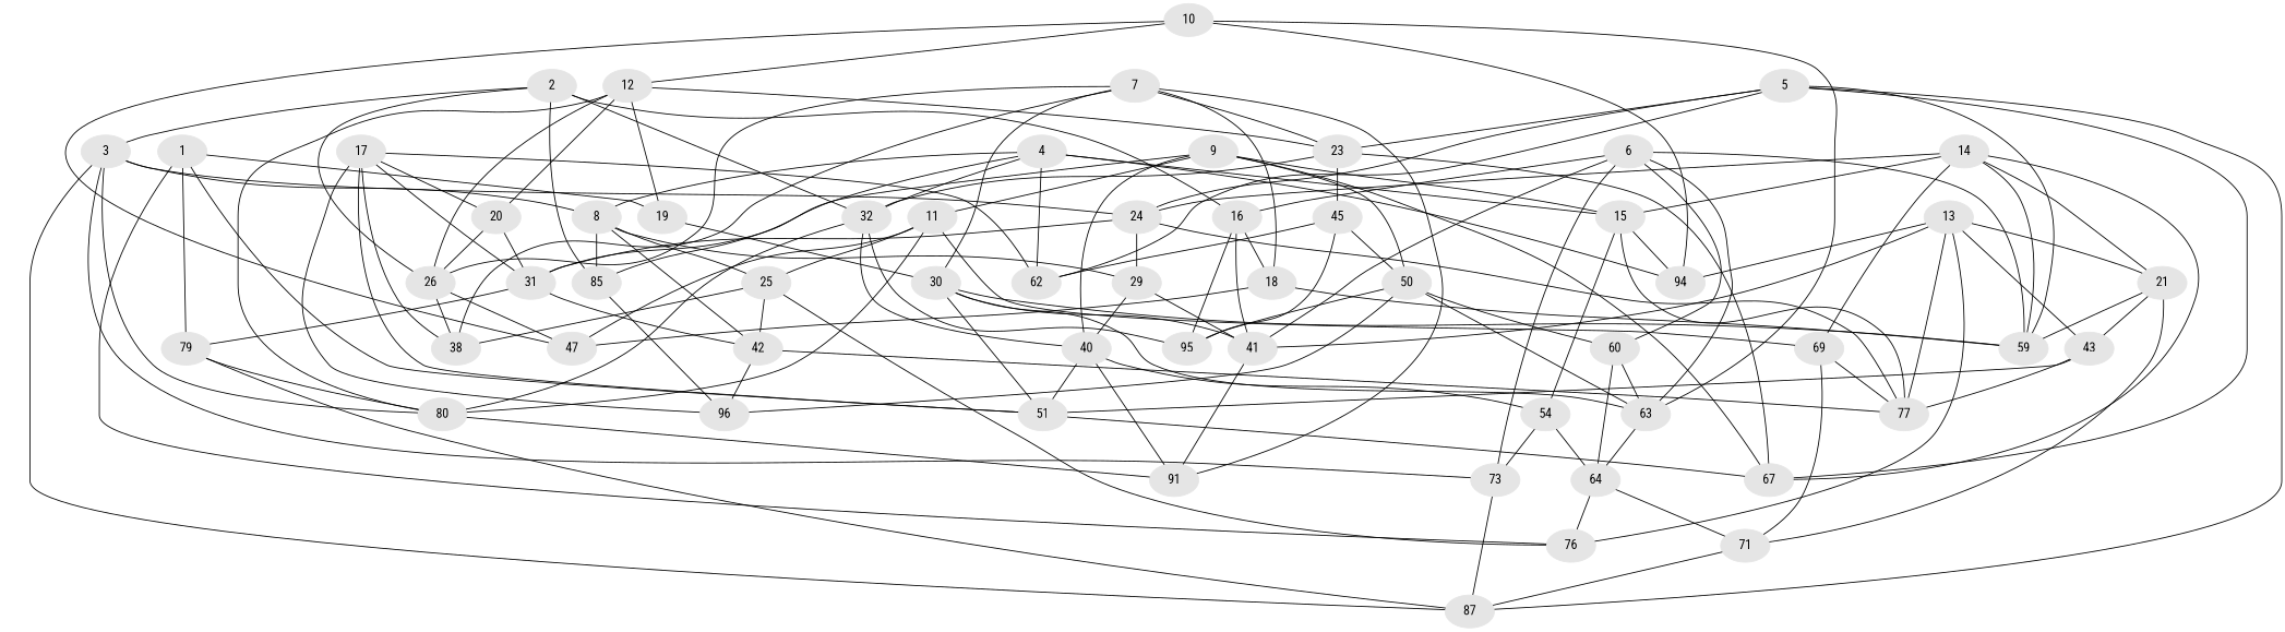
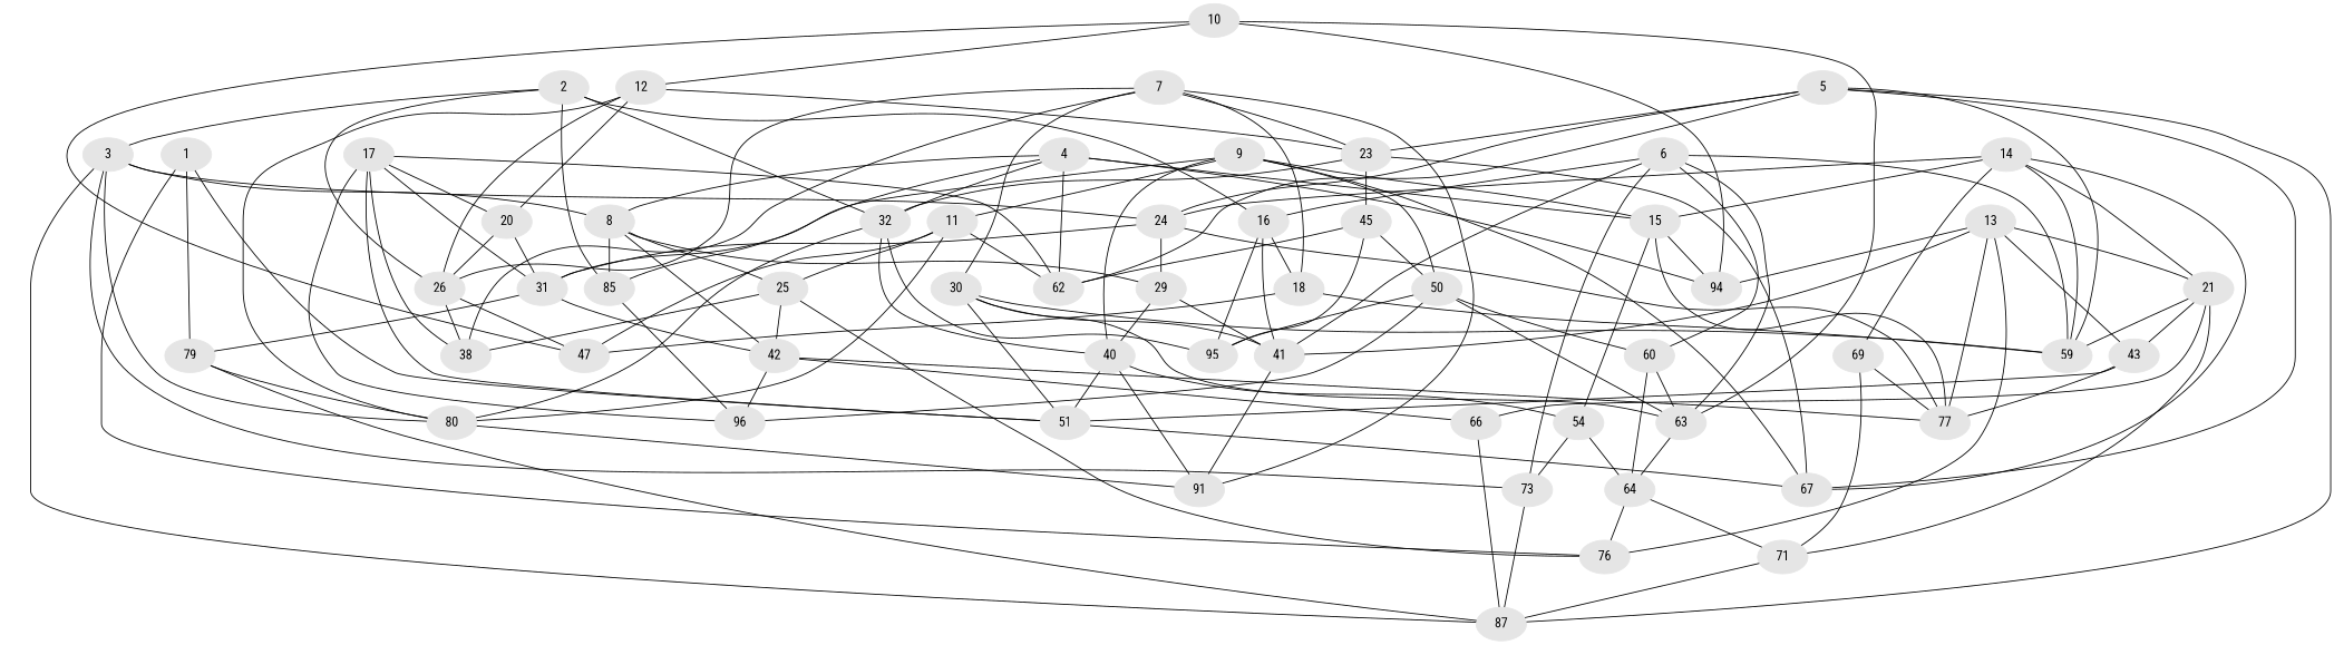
  graph {
    fontname="Roboto Condensed"
    node [color=gray90 fontname="Roboto Condensed" style=filled]
    edge [fontname="Roboto Condensed"]
    1 [super="+57"]
-   19
    51 [super="+55"]
    76
    79
    30 [super="+46"]
    67 [super="+75"]
    80 [super="+88"]
    87 [super="+92"]
    2 [super="+34"]
    3 [super="+48"]
    16 [super="+39"]
    26 [super="+78"]
    32 [super="+35"]
    85
    8 [super="+53"]
    24 [super="+81"]
    73
    41 [super="+52"]
    18
    95
    38
    47
    40 [super="+86"]
    96
    25 [super="+68"]
    29
    42 [super="+93"]
    31 [super="+89"]
    77 [super="+83"]
    91
    4 [super="+61"]
    15 [super="+22"]
    62
    94
    54
    5 [super="+27"]
    23 [super="+28"]
    59 [super="+72"]
    45
    6 [super="+37"]
    60
    63 [super="+84"]
    64 [super="+70"]
    7 [super="+33"]
+   66
    9 [super="+58"]
    11 [super="+56"]
    50 [super="+82"]
    69
    12 [super="+74"]
    20
    10
    71
    13 [super="+44"]
    21 [super="+90"]
    43
    14 [super="+36"]
    17 [super="+65"]
-   1 -- 19
    1 -- 51
    1 -- 76
    1 -- 79
-   19 -- 30
    51 -- 67
    79 -- 80
    79 -- 87
    30 -- 51
    30 -- 41
    30 -- 59
    30 -- 63
    80 -- 91
    2 -- 3
    2 -- 16 [weight=2]
    2 -- 26
    2 -- 32
    2 -- 85
    3 -- 80
    3 -- 87
    3 -- 8
    3 -- 24
    3 -- 73
    16 -- 41
    16 -- 18
    16 -- 95
    26 -- 38
    26 -- 47
    32 -- 80
    32 -- 95
    32 -- 40
    85 -- 96
    8 -- 85
    8 -- 25
    8 -- 29
    8 -- 42
    24 -- 29
    24 -- 31
    24 -- 77
    73 -- 87
    41 -- 91
    18 -- 47
    18 -- 59
    40 -- 51
    40 -- 91
    40 -- 54
    25 -- 76
    25 -- 38
    25 -- 42
    29 -- 41
    29 -- 40
    42 -- 96
    42 -- 77
+   42 -- 66
    31 -- 79
    31 -- 42
    4 -- 32
    4 -- 85
    4 -- 8
    4 -- 15
    4 -- 62
    4 -- 94
    15 -- 77
    15 -- 94
    15 -- 54
    54 -- 73
    54 -- 64
    5 -- 67
    5 -- 87
    5 -- 24
    5 -- 62
    5 -- 23
    5 -- 59
    23 -- 67
    23 -- 32
    23 -- 45
    45 -- 95
    45 -- 62
    45 -- 50
    6 -- 16
    6 -- 73
    6 -- 41
    6 -- 59
    6 -- 60
    6 -- 63
    60 -- 63
    60 -- 64
    63 -- 64
    64 -- 76
    64 -- 71
    7 -- 30
    7 -- 26
    7 -- 18
    7 -- 38
    7 -- 91
    7 -- 23
+   66 -- 87
    9 -- 67
    9 -- 40
    9 -- 31
    9 -- 15
    9 -- 11
    9 -- 50
    11 -- 80
    11 -- 47
    11 -- 25 [weight=2]
-   11 -- 69
+   11 -- 62
    50 -- 95
    50 -- 96
    50 -- 60
    50 -- 63
    69 -- 77
    69 -- 71
-   12 -- 19
    12 -- 80
    12 -- 26
    12 -- 23
    12 -- 20
    20 -- 26
    20 -- 31
    10 -- 47
    10 -- 94
    10 -- 63
    10 -- 12
    71 -- 87
    13 -- 76
    13 -- 41
    13 -- 77
    13 -- 94
    13 -- 21
    13 -- 43
    21 -- 59
+   21 -- 66
    21 -- 71
    21 -- 43
    43 -- 51
    43 -- 77
    14 -- 67
    14 -- 24
    14 -- 15
    14 -- 59
    14 -- 69
    14 -- 21
    17 -- 51
    17 -- 38
    17 -- 96
    17 -- 31
    17 -- 62
    17 -- 20
  }
